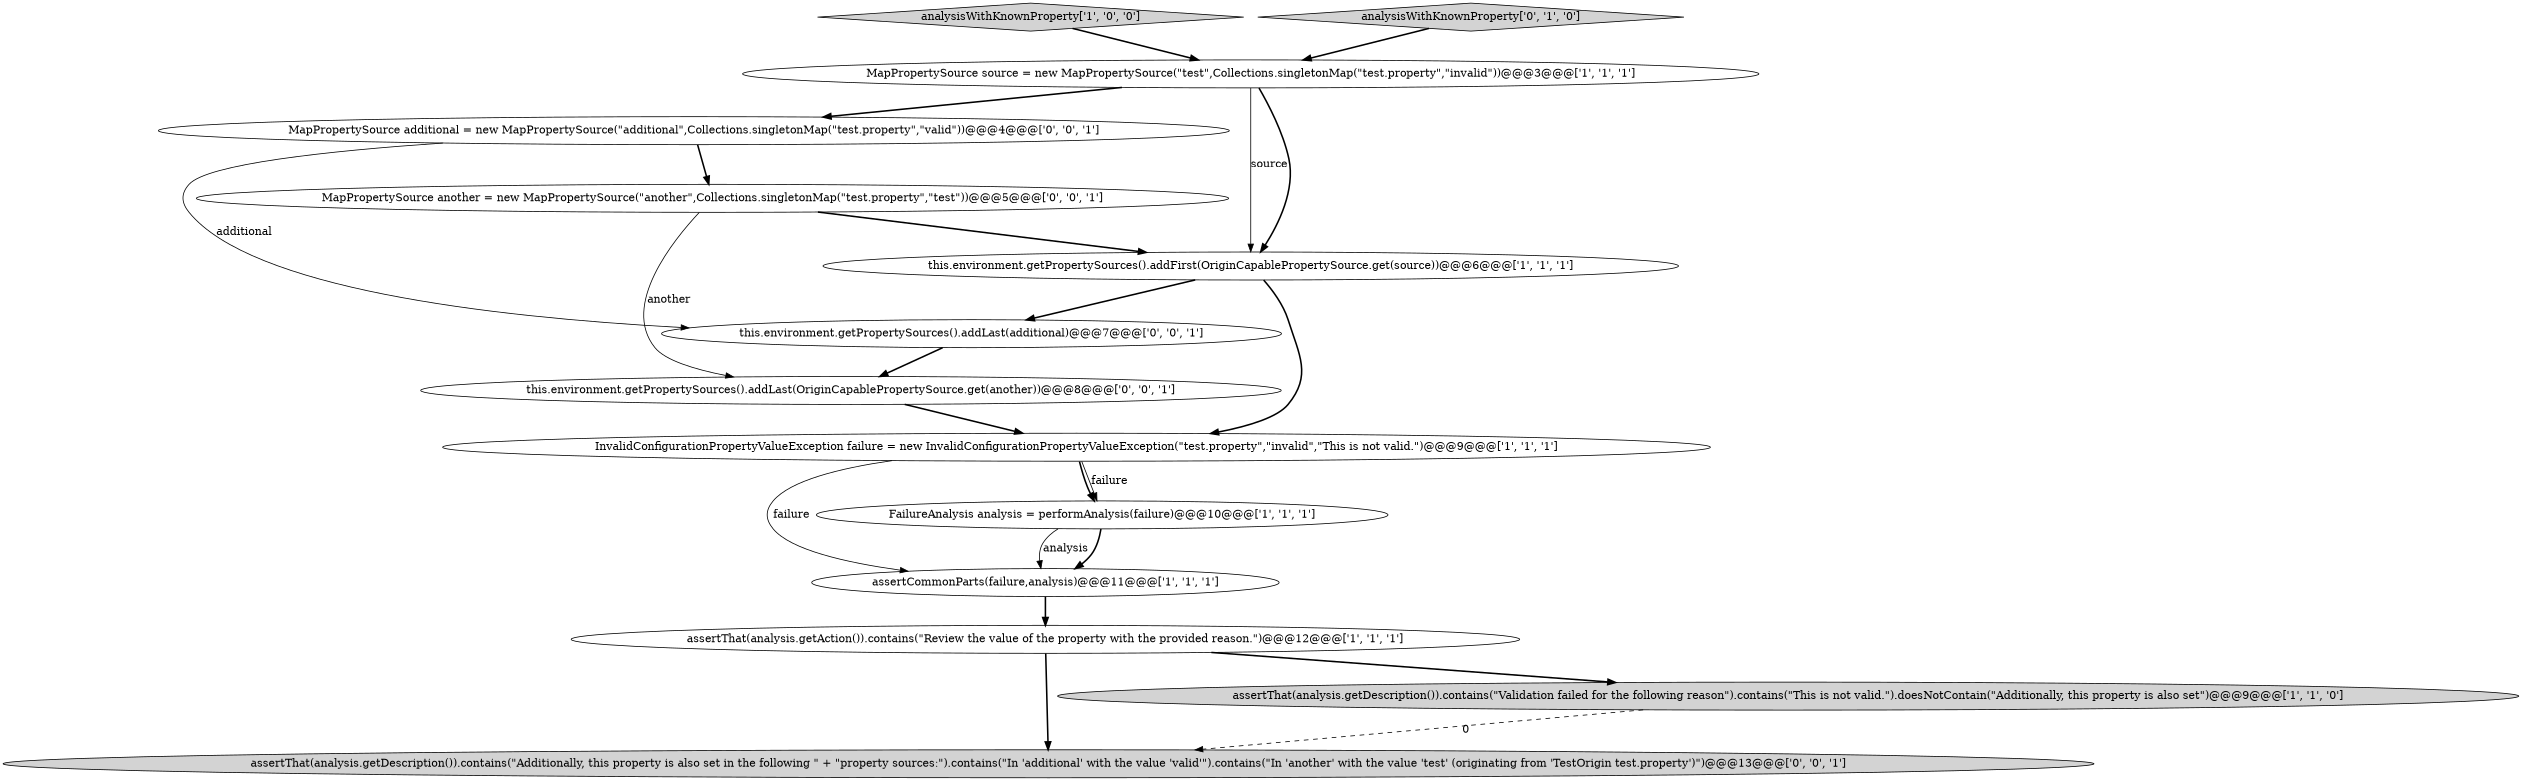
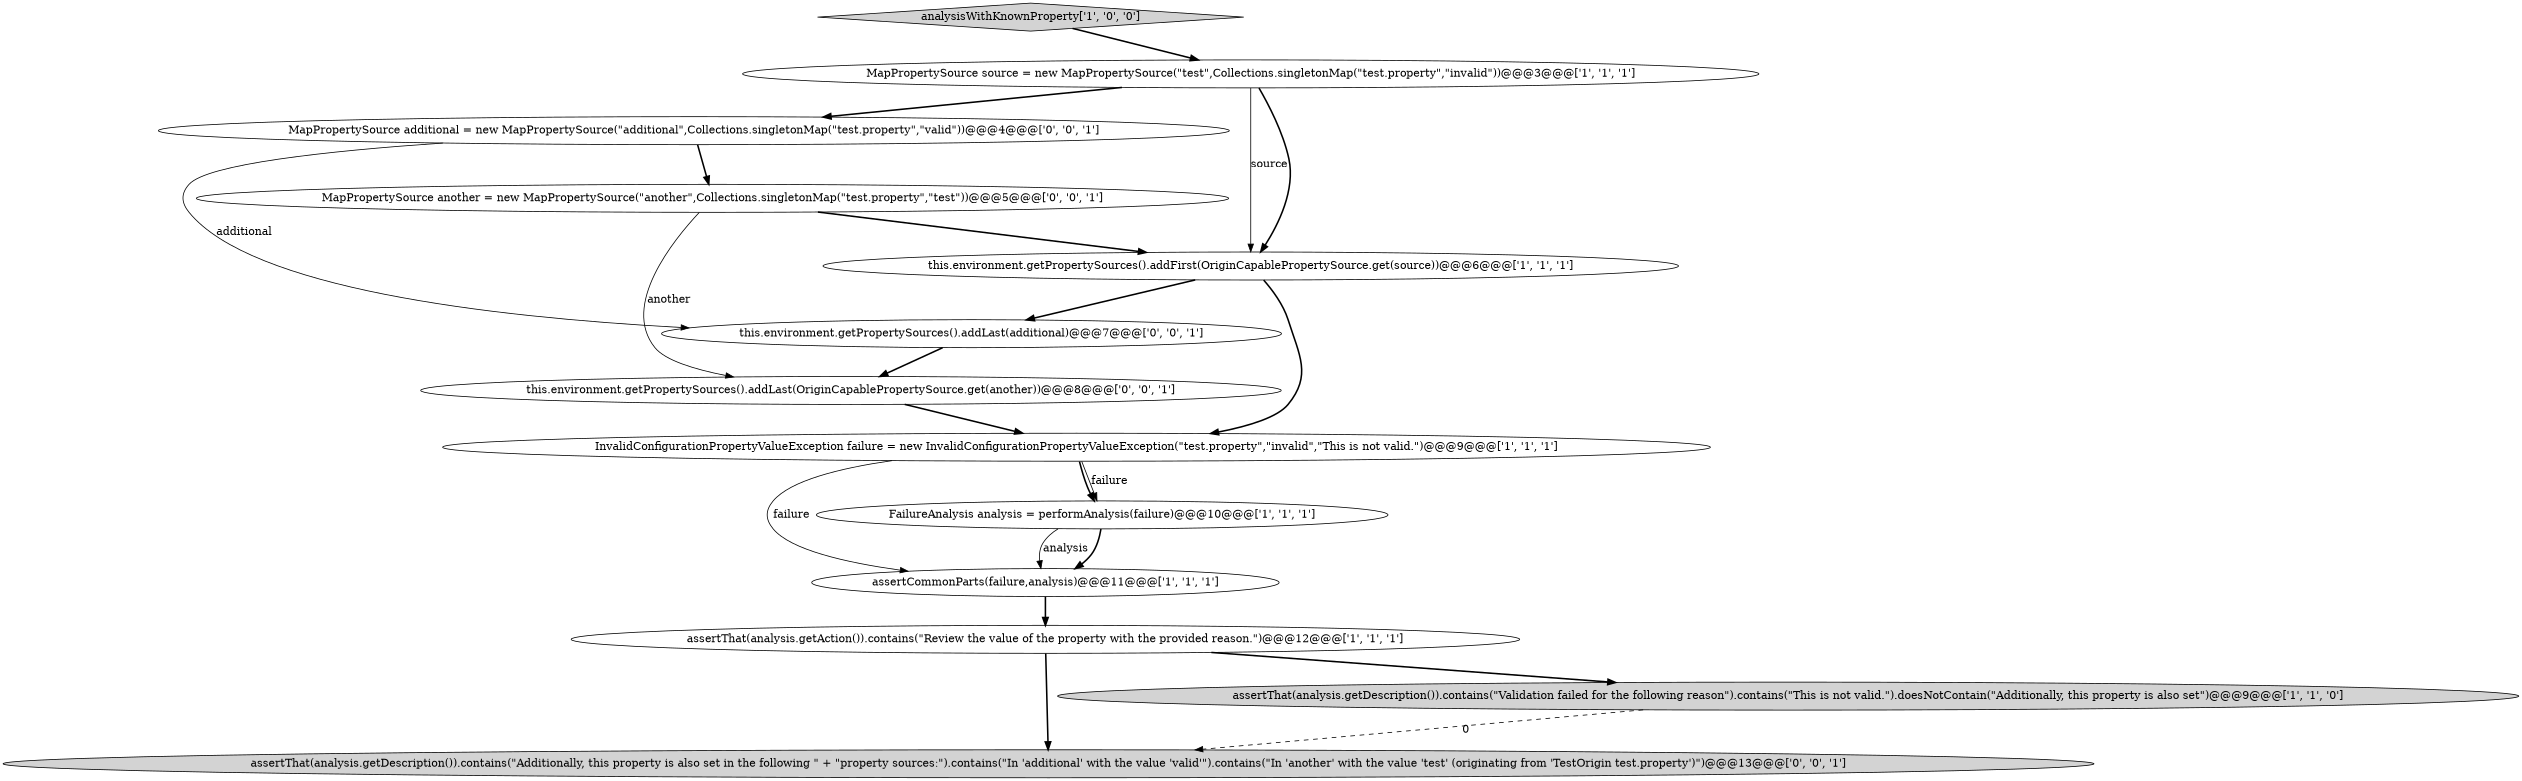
  digraph {
    node [fillcolor=white shape=ellipse style=filled]
    edge [style=bold]
    n1 [label="this.environment.getPropertySources().addLast(additional)@@@7@@@['0', '0', '1']"]
    n2 [label="this.environment.getPropertySources().addLast(OriginCapablePropertySource.get(another))@@@8@@@['0', '0', '1']"]
    n3 [label="InvalidConfigurationPropertyValueException failure = new InvalidConfigurationPropertyValueException(\"test.property\",\"invalid\",\"This is not valid.\")@@@9@@@['1', '1', '1']"]
    n4 [label="FailureAnalysis analysis = performAnalysis(failure)@@@10@@@['1', '1', '1']"]
    n5 [label="assertCommonParts(failure,analysis)@@@11@@@['1', '1', '1']"]
    n6 [label="assertThat(analysis.getAction()).contains(\"Review the value of the property with the provided reason.\")@@@12@@@['1', '1', '1']"]
    n7 [fillcolor=lightgray label="assertThat(analysis.getDescription()).contains(\"Validation failed for the following reason\").contains(\"This is not valid.\").doesNotContain(\"Additionally, this property is also set\")@@@9@@@['1', '1', '0']"]
    n8 [fillcolor=lightgray label="assertThat(analysis.getDescription()).contains(\"Additionally, this property is also set in the following \" + \"property sources:\").contains(\"In 'additional' with the value 'valid'\").contains(\"In 'another' with the value 'test' (originating from 'TestOrigin test.property')\")@@@13@@@['0', '0', '1']"]
    n9 [fillcolor=lightgray label="analysisWithKnownProperty['1', '0', '0']" shape=diamond]
    n10 [label="MapPropertySource source = new MapPropertySource(\"test\",Collections.singletonMap(\"test.property\",\"invalid\"))@@@3@@@['1', '1', '1']"]
    n11 [label="MapPropertySource additional = new MapPropertySource(\"additional\",Collections.singletonMap(\"test.property\",\"valid\"))@@@4@@@['0', '0', '1']"]
    n12 [label="this.environment.getPropertySources().addFirst(OriginCapablePropertySource.get(source))@@@6@@@['1', '1', '1']"]
    n13 [label="MapPropertySource another = new MapPropertySource(\"another\",Collections.singletonMap(\"test.property\",\"test\"))@@@5@@@['0', '0', '1']"]
-   n14 [fillcolor=lightgray label="analysisWithKnownProperty['0', '1', '0']" shape=diamond]
    n1 -> n2
    n2 -> n3
    n3 -> n4
    n3 -> n4 [label=failure style=solid]
    n3 -> n5 [label=failure style=solid]
    n4 -> n5
    n4 -> n5 [label=analysis style=solid]
    n5 -> n6
    n6 -> n7
    n6 -> n8
    n7 -> n8 [label=0 style=dashed]
    n9 -> n10
    n10 -> n11
    n10 -> n12 [label=source style=solid]
    n10 -> n12
    n11 -> n1 [label=additional style=solid]
    n11 -> n13
    n12 -> n1
    n12 -> n3
    n13 -> n2 [label=another style=solid]
    n13 -> n12
-   n14 -> n10
  }
